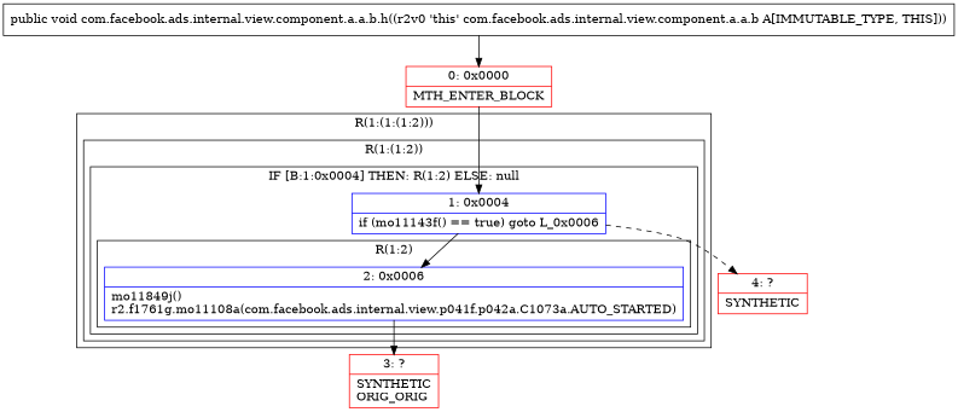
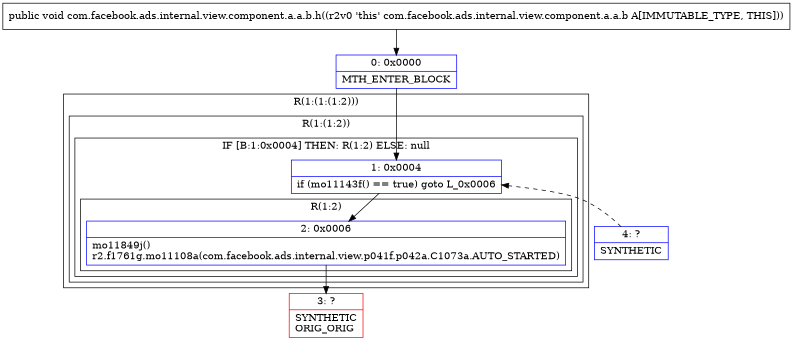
  digraph {
    node [color=red shape=record]
    n1 [color=blue label="{2\:\ 0x0006|mo11849j()\lr2.f1761g.mo11108a(com.facebook.ads.internal.view.p041f.p042a.C1073a.AUTO_STARTED)\l}"]
    n2 [color=blue label="{1\:\ 0x0004|if (mo11143f() == true) goto L_0x0006\l}"]
    n3 [label="{3\:\ ?|SYNTHETIC\lORIG_ORIG\l}"]
-   n4 [label="{4\:\ ?|SYNTHETIC\l}"]
-   n5 [label="{0\:\ 0x0000|MTH_ENTER_BLOCK\l}"]
+   n4 [color=blue label="{4\:\ ?|SYNTHETIC\l}"]
+   n5 [color=blue label="{0\:\ 0x0000|MTH_ENTER_BLOCK\l}"]
    n6 [label="{public void com.facebook.ads.internal.view.component.a.a.b.h((r2v0 'this' com.facebook.ads.internal.view.component.a.a.b A[IMMUTABLE_TYPE, THIS])) }" color=""]
    subgraph cluster_1 {
      label="R(1:(1:(1:2)))"
      subgraph cluster_2 {
        label="R(1:(1:2))"
        subgraph cluster_3 {
          label="IF [B:1:0x0004] THEN: R(1:2) ELSE: null"
          n2
          subgraph cluster_4 {
            label="R(1:2)"
            n1
          }
        }
      }
    }
    n1 -> n3
    n2 -> n1
-   n2 -> n4 [style=dashed]
+   n4 -> n2 [style=dashed]
    n5 -> n2
    n6 -> n5
  }
